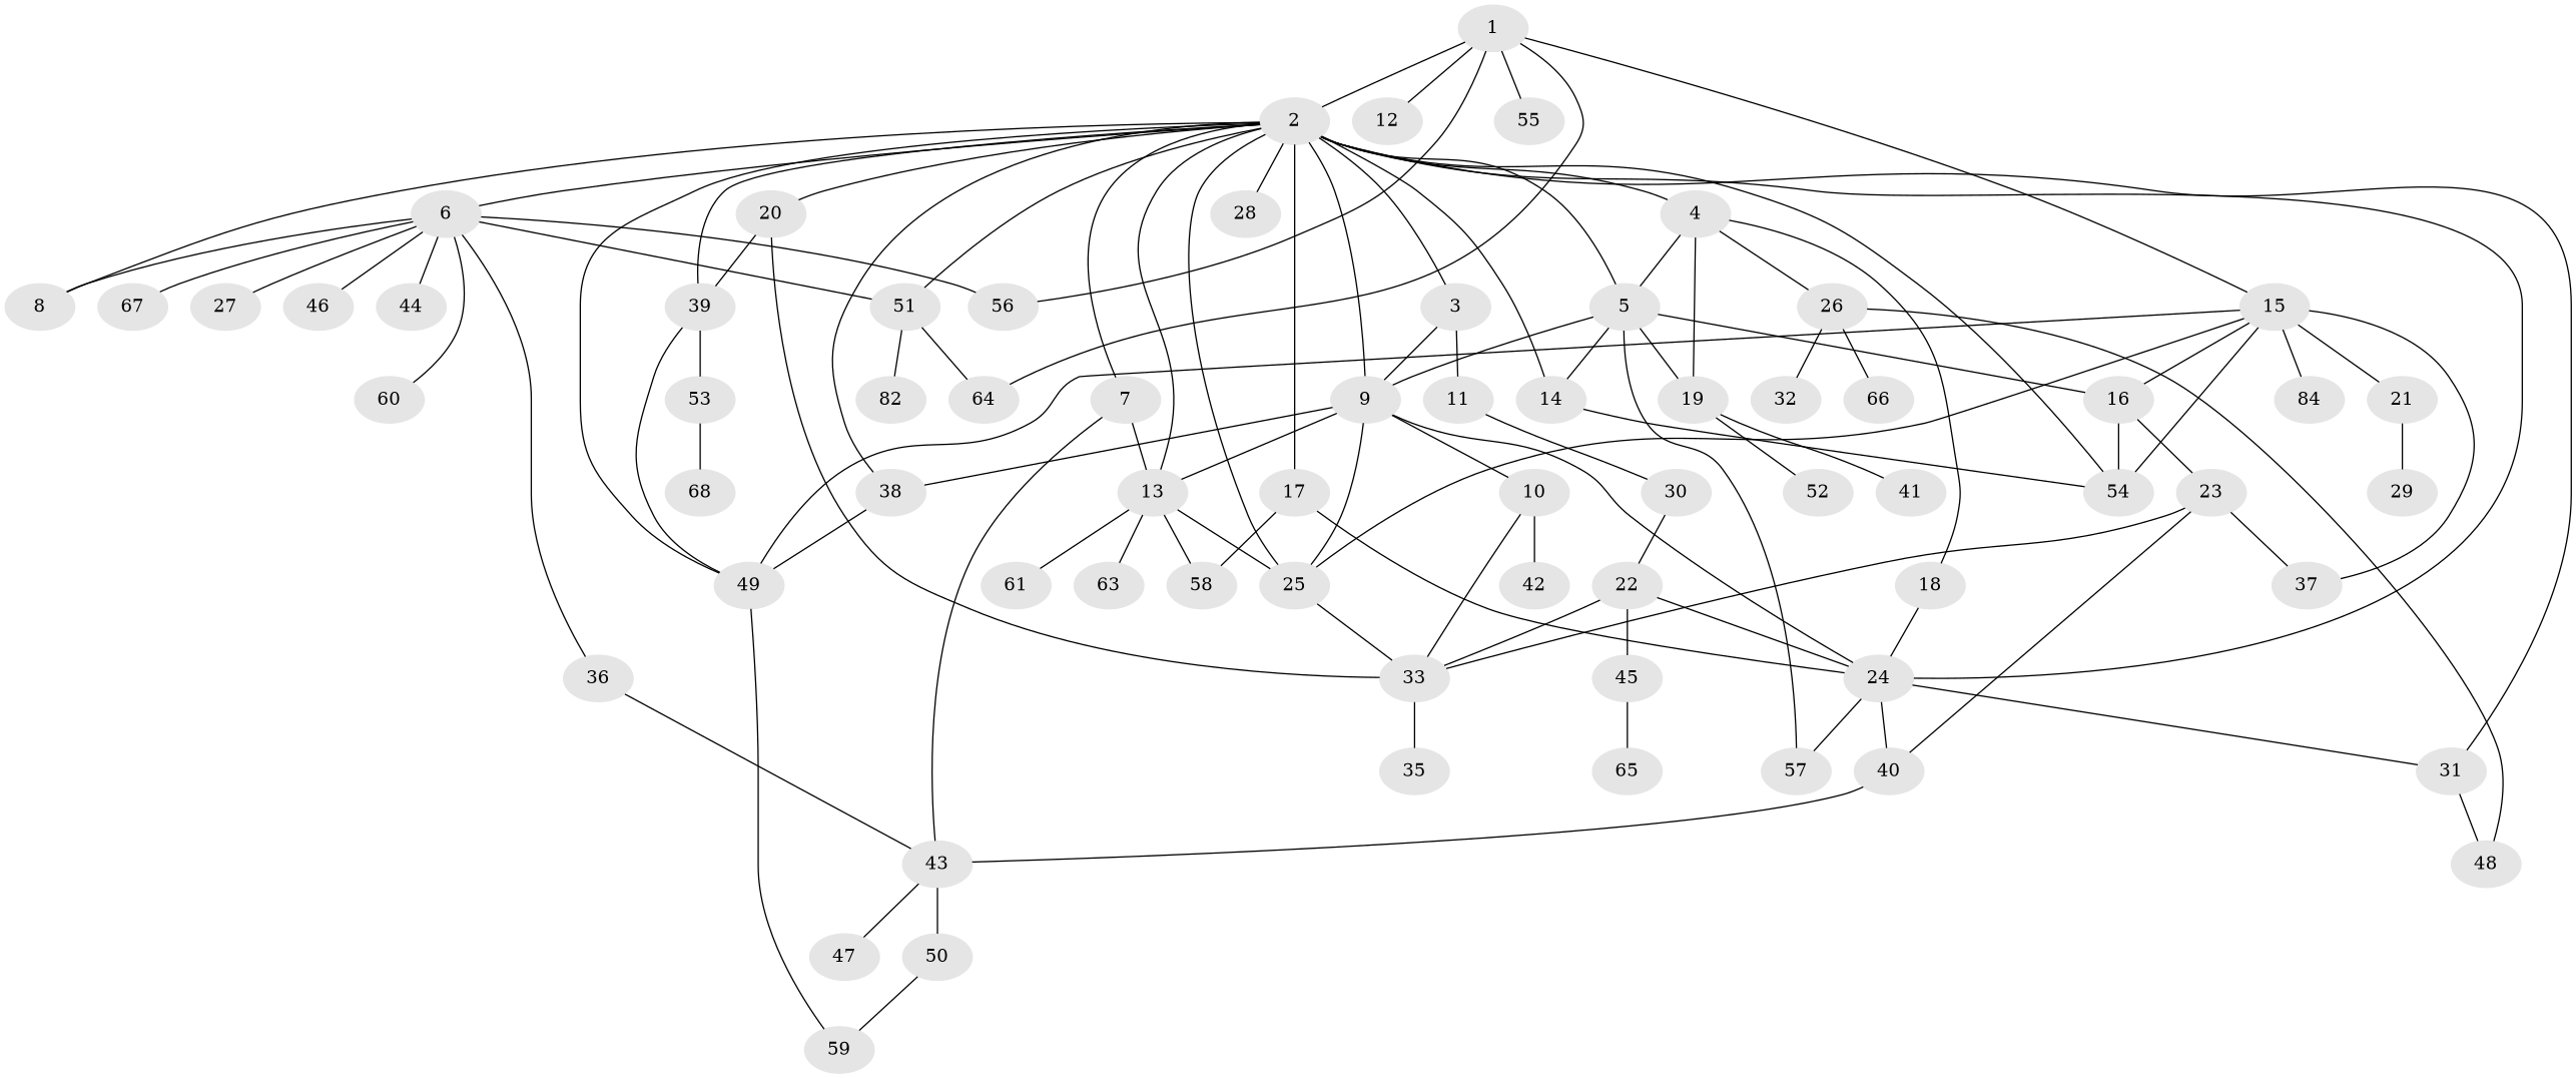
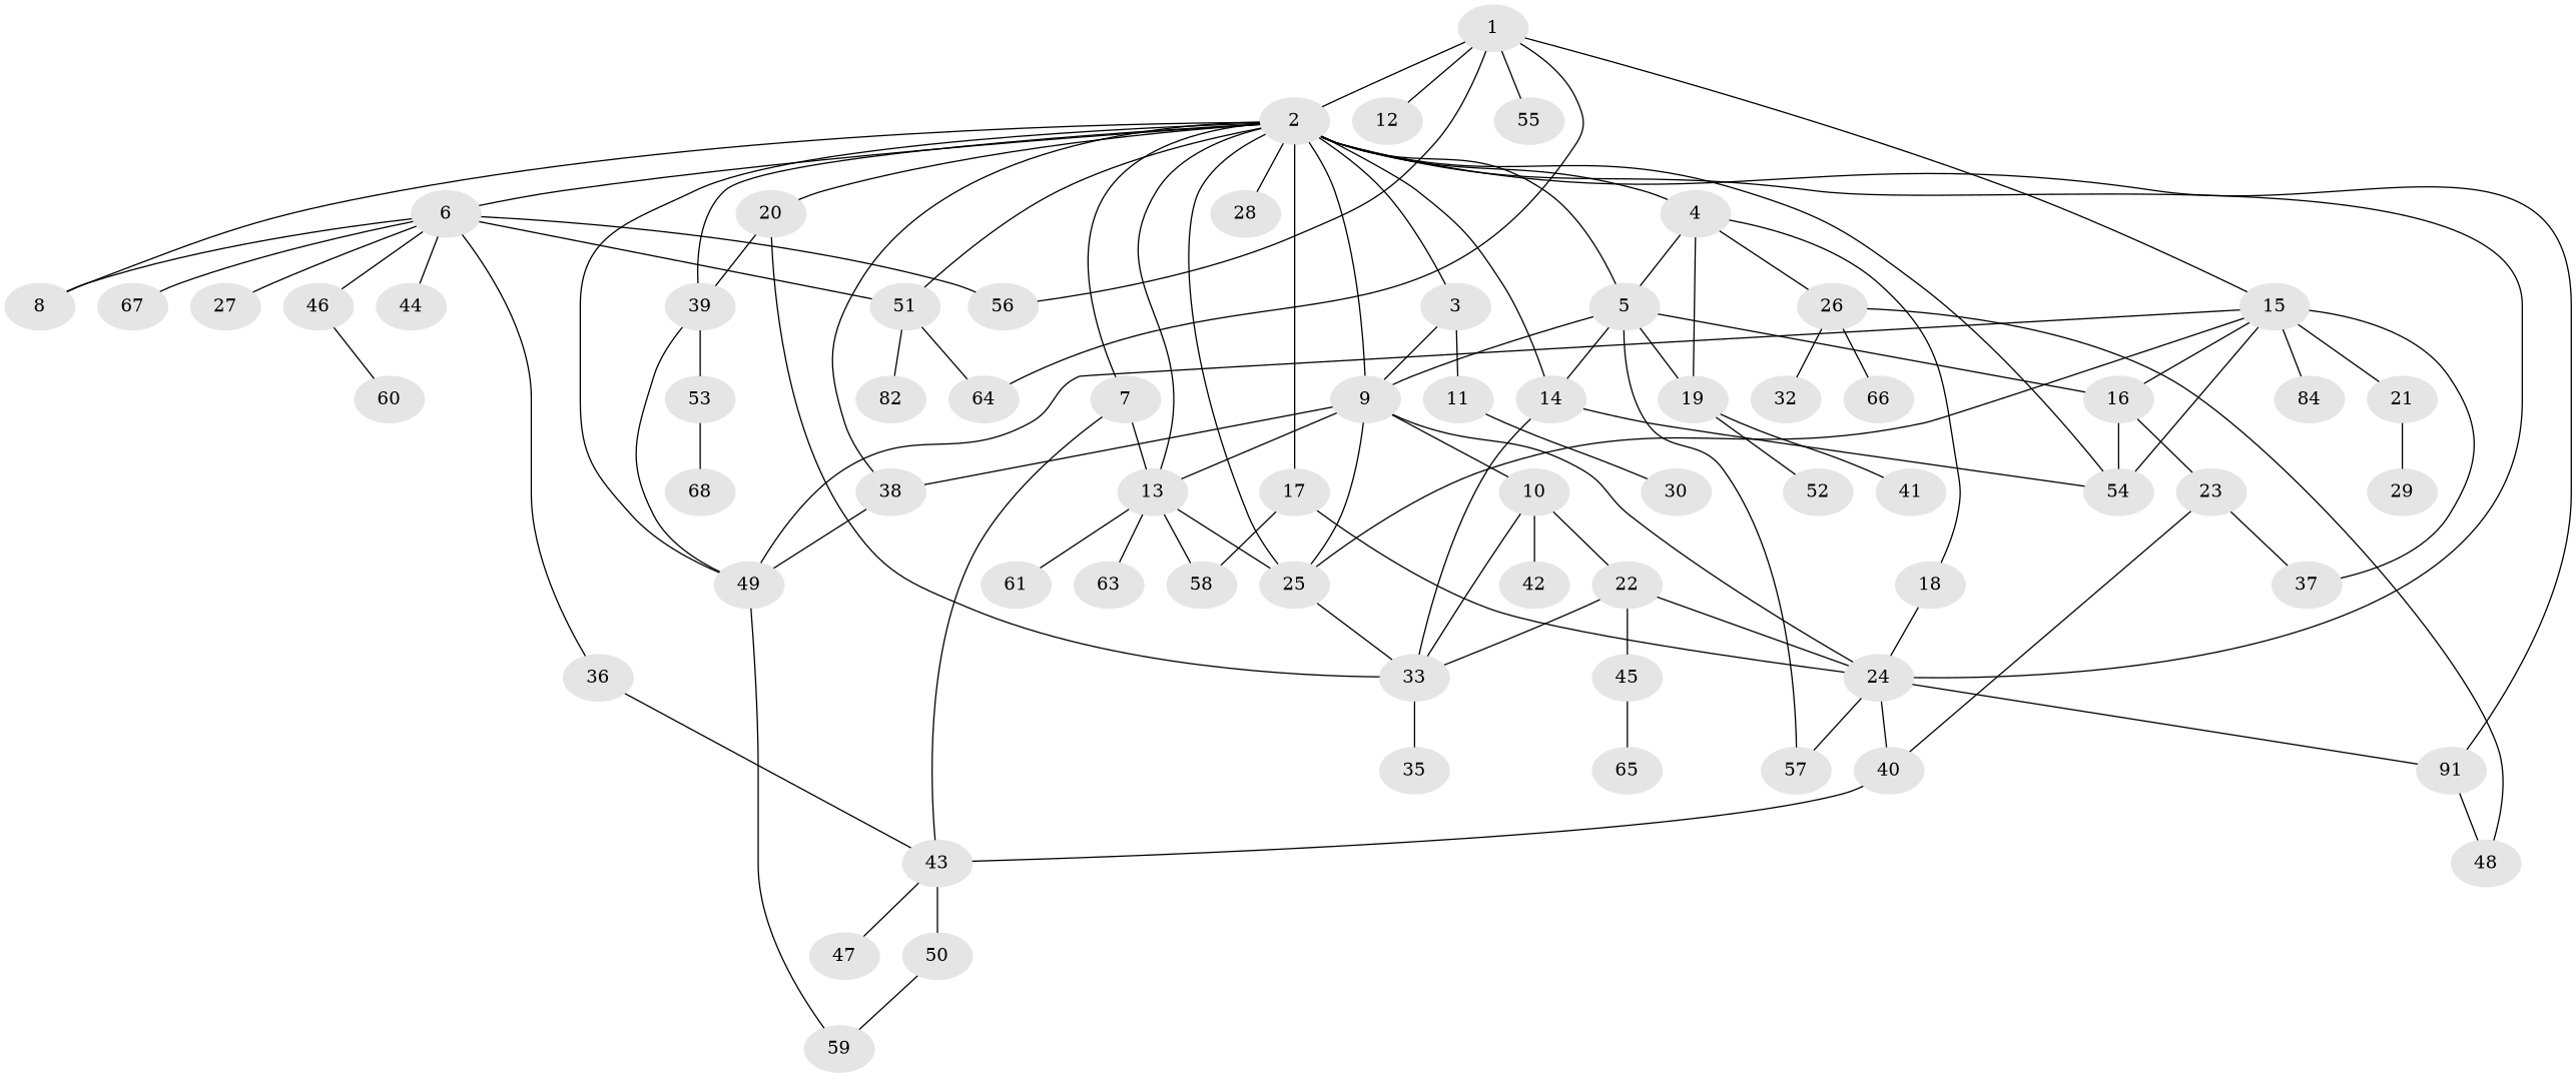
  graph {
    node [color=gray90 style=filled]
    edge [weight=1.0]
    1
    2
    12
    15
    55
    56
    64
    3
    4
    5
    6
    7
    8
    9
    13
    14
    17
    20
    24
    25
    28
-   31
+   31 [label=91]
    38
    39
    49
    51
    54
    16
    21
    n30 [label=84]
    37
    11
    18
    19
    26
    57
    27
    36
    44
    46
    60
    67
    43
    10
    58
    61
    63
    33
    40
    48
    35
    53
    59
    n54 [label=82]
    30
    41
    52
    32
    66
    23
    47
    50
    22
    42
    45
    29
    65
    68
    1 -- 2
    1 -- 12
    1 -- 15
    1 -- 55
    1 -- 56
    1 -- 64
    2 -- 3
    2 -- 4
    2 -- 5
    2 -- 6
    2 -- 7
    2 -- 8
    2 -- 9 [weight=11.0]
    2 -- 13
    2 -- 14
    2 -- 17
    2 -- 20 [weight=2.0]
    2 -- 24
    2 -- 25
    2 -- 28
    2 -- 31
    2 -- 38
    2 -- 39
    2 -- 49
    2 -- 51
    2 -- 54
    15 -- 25
    15 -- 49
    15 -- 54
    15 -- 16
    15 -- 21
    15 -- n30
    15 -- 37
    3 -- 9
    3 -- 11
    4 -- 5
    4 -- 18
    4 -- 19
    4 -- 26
    5 -- 9
    5 -- 14
    5 -- 16
    5 -- 19
    5 -- 57
    6 -- 56
    6 -- 8
    6 -- 51
    6 -- 27
    6 -- 36
    6 -- 44
    6 -- 46
-   6 -- 60
+   46 -- 60
    6 -- 67
    7 -- 13
    7 -- 43
    9 -- 13
    9 -- 24
    9 -- 25 [weight=2.0]
    9 -- 38
    9 -- 10
    13 -- 25
    13 -- 58
    13 -- 61
    13 -- 63
    14 -- 54
-   23 -- 33
+   14 -- 33
    17 -- 24
    17 -- 58
    20 -- 39
    20 -- 33
    24 -- 31
    24 -- 57
    24 -- 40
    25 -- 33 [weight=2.0]
    31 -- 48
    38 -- 49
    39 -- 49
    39 -- 53
    49 -- 59
    51 -- 64
    51 -- n54
    16 -- 54 [weight=4.0]
    16 -- 23
    21 -- 29
    11 -- 30
    18 -- 24
    19 -- 41
    19 -- 52
    26 -- 48
    26 -- 32
    26 -- 66
    36 -- 43
    43 -- 47
    43 -- 50
    10 -- 33
-   30 -- 22
+   10 -- 22
    10 -- 42
    33 -- 35 [weight=3.0]
    40 -- 43
    53 -- 68
    23 -- 37
    23 -- 40
    50 -- 59
    22 -- 24
    22 -- 33
    22 -- 45
    45 -- 65
  }
